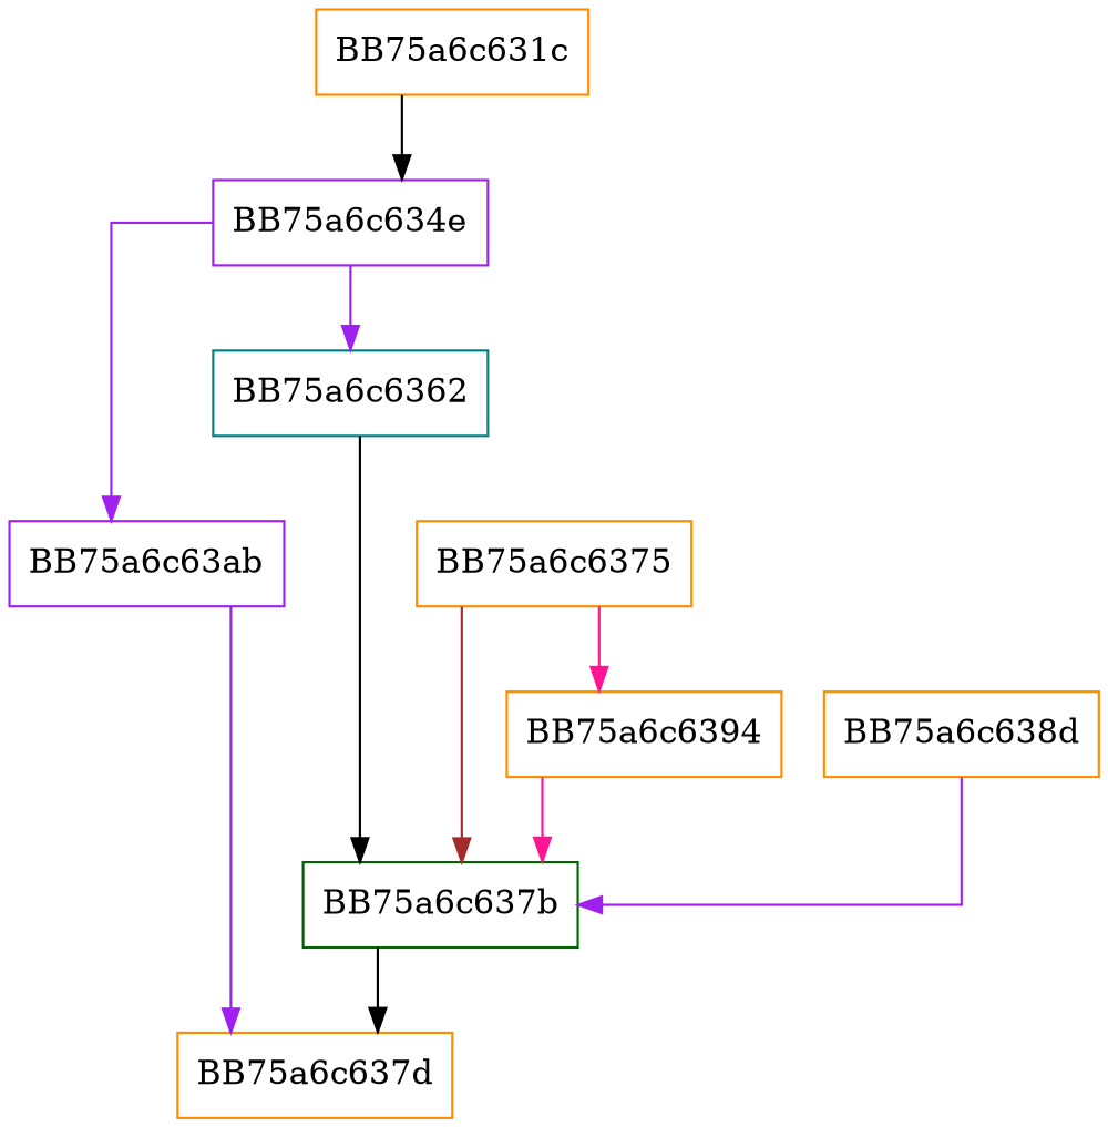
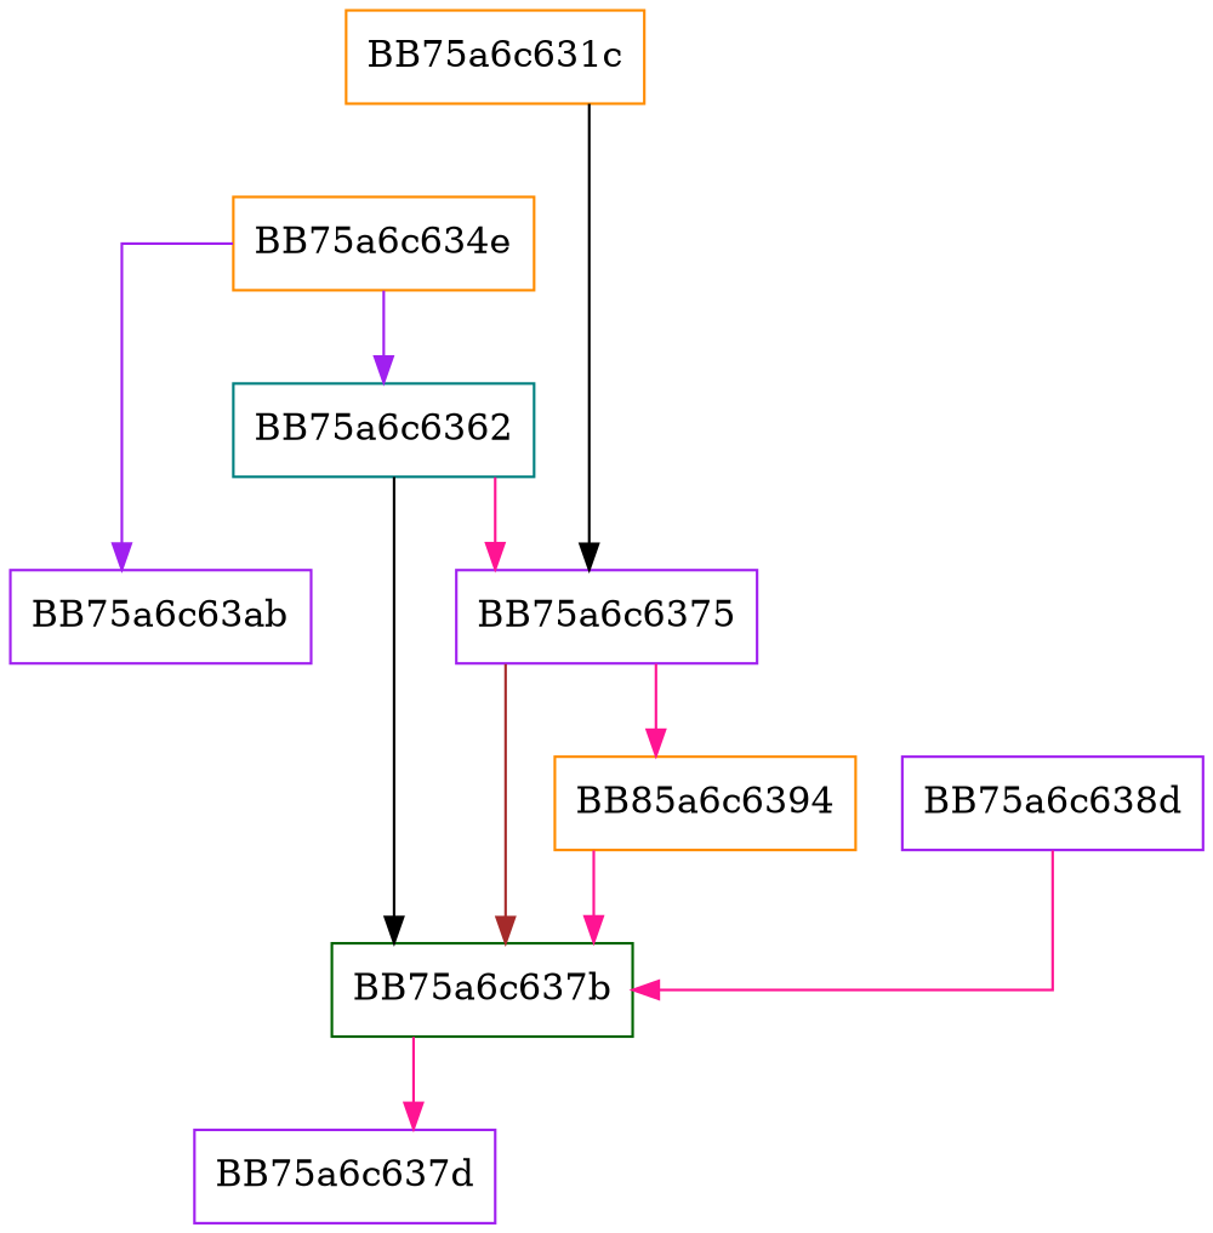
  digraph {
    splines=ortho
    node [color=purple shape=box]
    edge [color=deeppink]
    BB75a6c631c [color=darkorange]
-   BB75a6c634e
+   BB75a6c634e [color=darkorange]
    BB75a6c63ab
    BB75a6c6362 [color=teal]
    BB75a6c637b [color=darkgreen]
-   BB75a6c637d [color=darkorange]
-   BB75a6c638d [color=darkorange]
-   BB75a6c6375 [color=darkorange]
-   BB75a6c6394 [color=darkorange]
-   BB75a6c631c -> BB75a6c634e [color=black]
+   BB75a6c637d
+   BB75a6c638d
+   BB75a6c6375
+   BB75a6c6394 [color=darkorange label=BB85a6c6394]
+   BB75a6c631c -> BB75a6c6375 [color=black]
    BB75a6c634e -> BB75a6c63ab [color=purple]
    BB75a6c634e -> BB75a6c6362 [color=purple]
-   BB75a6c63ab -> BB75a6c637d [color=purple]
    BB75a6c6362 -> BB75a6c637b [color=black]
-   BB75a6c637b -> BB75a6c637d [color=black]
-   BB75a6c638d -> BB75a6c637b [color=purple]
+   BB75a6c6362 -> BB75a6c6375
+   BB75a6c637b -> BB75a6c637d
+   BB75a6c638d -> BB75a6c637b
    BB75a6c6375 -> BB75a6c637b [color=brown]
    BB75a6c6375 -> BB75a6c6394
    BB75a6c6394 -> BB75a6c637b
  }
